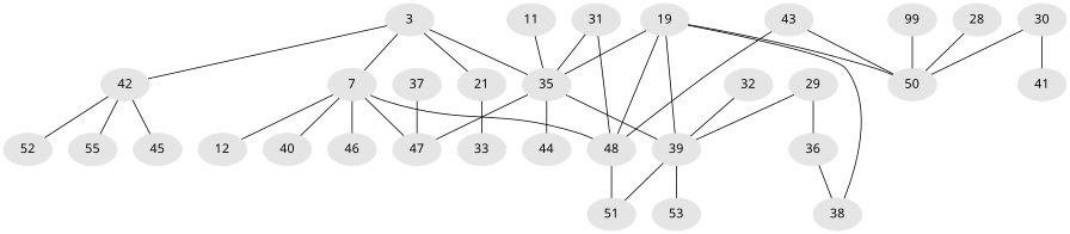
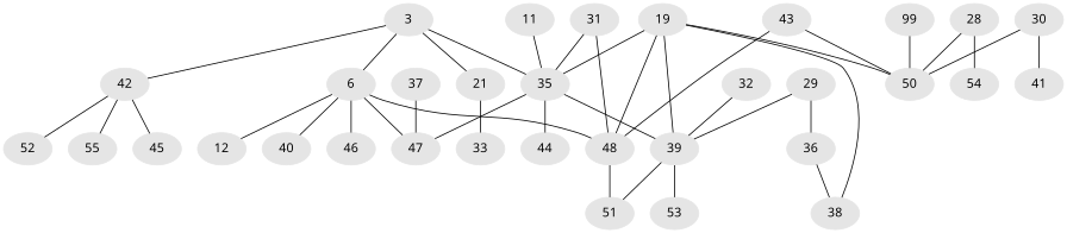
  graph {
    fontname="Noto Sans"
    node [color=gray90 fontname="Noto Sans" style=filled]
    edge [fontname="Noto Sans"]
-   6 [super="+2" label=7]
+   6 [super="+2"]
    12
    40
    46
    47 [super="+15"]
    48 [super="+7+18+22"]
    3
    21
    35 [super="+9+20"]
    42 [super="+26"]
    33
    39 [super="+25+23+13+34"]
    44
    45
    52
    55
    51
    11
    19 [super="+16"]
    38
    50 [super="+24"]
    53
    28
+   54
    29
    36
    30
    41
    31
    32
    37
    43
    n33 [label=99]
    6 -- 12
    6 -- 40
    6 -- 46
    6 -- 47
    6 -- 48
    48 -- 51
    3 -- 6 [weight=2]
    3 -- 21
    3 -- 35 [weight=2]
    3 -- 42
    21 -- 33
    35 -- 47
    35 -- 39 [weight=2]
    35 -- 44
    42 -- 45
    42 -- 52
    42 -- 55
    39 -- 51
    39 -- 53 [weight=2]
    11 -- 35
    19 -- 48
    19 -- 35
    19 -- 39
    19 -- 38
    19 -- 50
    28 -- 50
+   28 -- 54
    29 -- 39
    29 -- 36
    36 -- 38
    30 -- 50
    30 -- 41
    31 -- 48
    31 -- 35
    32 -- 39
    37 -- 47
    43 -- 48
    43 -- 50
    n33 -- 50
  }
